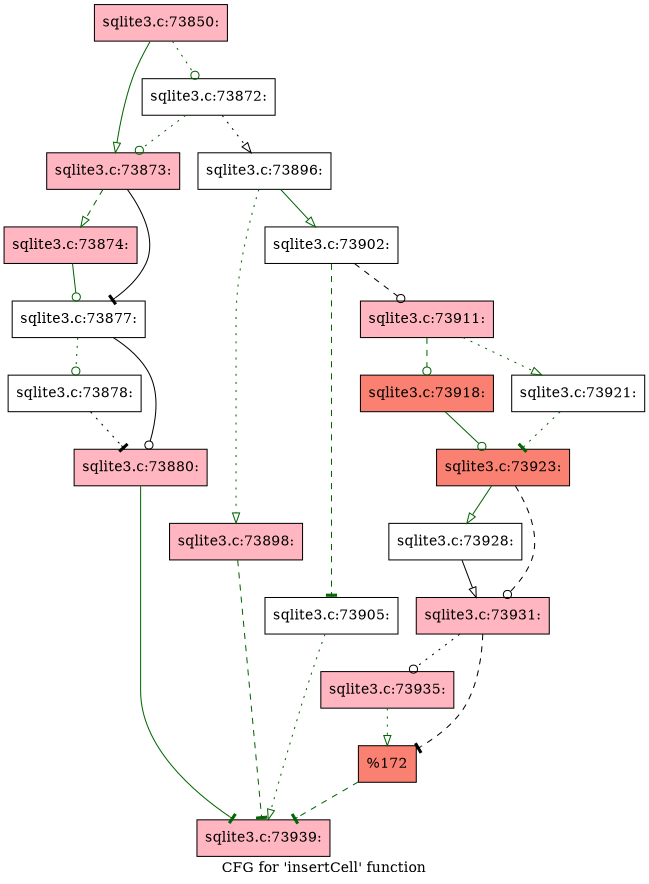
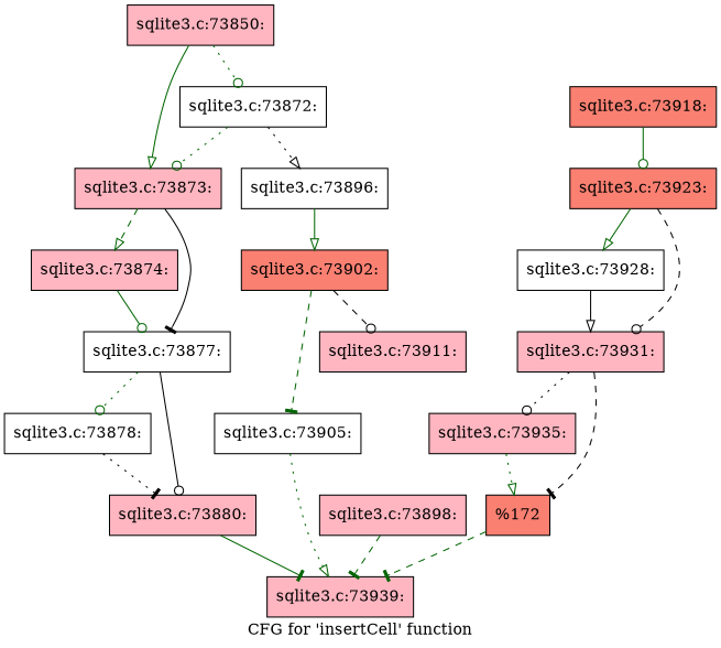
  digraph {
    label="CFG for 'insertCell' function"
    node [fillcolor=lightpink shape=record style=filled]
    edge [arrowhead=onormal color=darkgreen style=dotted]
    n1 [label="{sqlite3.c:73850:}"]
    n2 [label="{sqlite3.c:73873:}"]
    n3 [fillcolor=white label="{sqlite3.c:73872:}"]
    n4 [label="{sqlite3.c:73874:}"]
    n5 [fillcolor=white label="{sqlite3.c:73877:}"]
    n6 [fillcolor=white label="{sqlite3.c:73896:}"]
    n7 [fillcolor=white label="{sqlite3.c:73878:}"]
    n8 [label="{sqlite3.c:73880:}"]
    n9 [label="{sqlite3.c:73898:}"]
-   n10 [fillcolor=white label="{sqlite3.c:73902:}"]
+   n10 [fillcolor=salmon label="{sqlite3.c:73902:}"]
    n11 [label="{sqlite3.c:73939:}"]
    n12 [fillcolor=white label="{sqlite3.c:73905:}"]
    n13 [label="{sqlite3.c:73911:}"]
    n14 [fillcolor=salmon label="{sqlite3.c:73918:}"]
-   n15 [fillcolor=white label="{sqlite3.c:73921:}"]
    n16 [fillcolor=salmon label="{sqlite3.c:73923:}"]
    n17 [fillcolor=white label="{sqlite3.c:73928:}"]
    n18 [label="{sqlite3.c:73931:}"]
    n19 [label="{sqlite3.c:73935:}"]
    n20 [fillcolor=salmon label="{%172}"]
    n1 -> n2 [style=solid]
    n1 -> n3 [arrowhead=odot]
    n2 -> n4 [style=dashed]
    n2 -> n5 [arrowhead=tee color=black style=solid]
    n3 -> n2 [arrowhead=odot]
    n3 -> n6 [color=black]
    n4 -> n5 [arrowhead=odot style=solid]
    n5 -> n7 [arrowhead=odot]
    n5 -> n8 [arrowhead=odot color=black style=solid]
-   n6 -> n9
    n6 -> n10 [style=solid]
    n7 -> n8 [arrowhead=tee color=black]
    n8 -> n11 [arrowhead=tee style=solid]
    n9 -> n11 [arrowhead=tee style=dashed]
    n10 -> n12 [arrowhead=tee style=dashed]
    n10 -> n13 [arrowhead=odot color=black style=dashed]
    n12 -> n11
-   n13 -> n14 [arrowhead=odot style=dashed]
-   n13 -> n15
    n14 -> n16 [arrowhead=odot style=solid]
-   n15 -> n16 [arrowhead=tee]
    n16 -> n17 [style=solid]
    n16 -> n18 [arrowhead=odot color=black style=dashed]
    n17 -> n18 [color=black style=solid]
    n18 -> n19 [arrowhead=odot color=black]
    n18 -> n20 [arrowhead=tee color=black style=dashed]
    n19 -> n20
    n20 -> n11 [arrowhead=tee style=dashed]
  }
